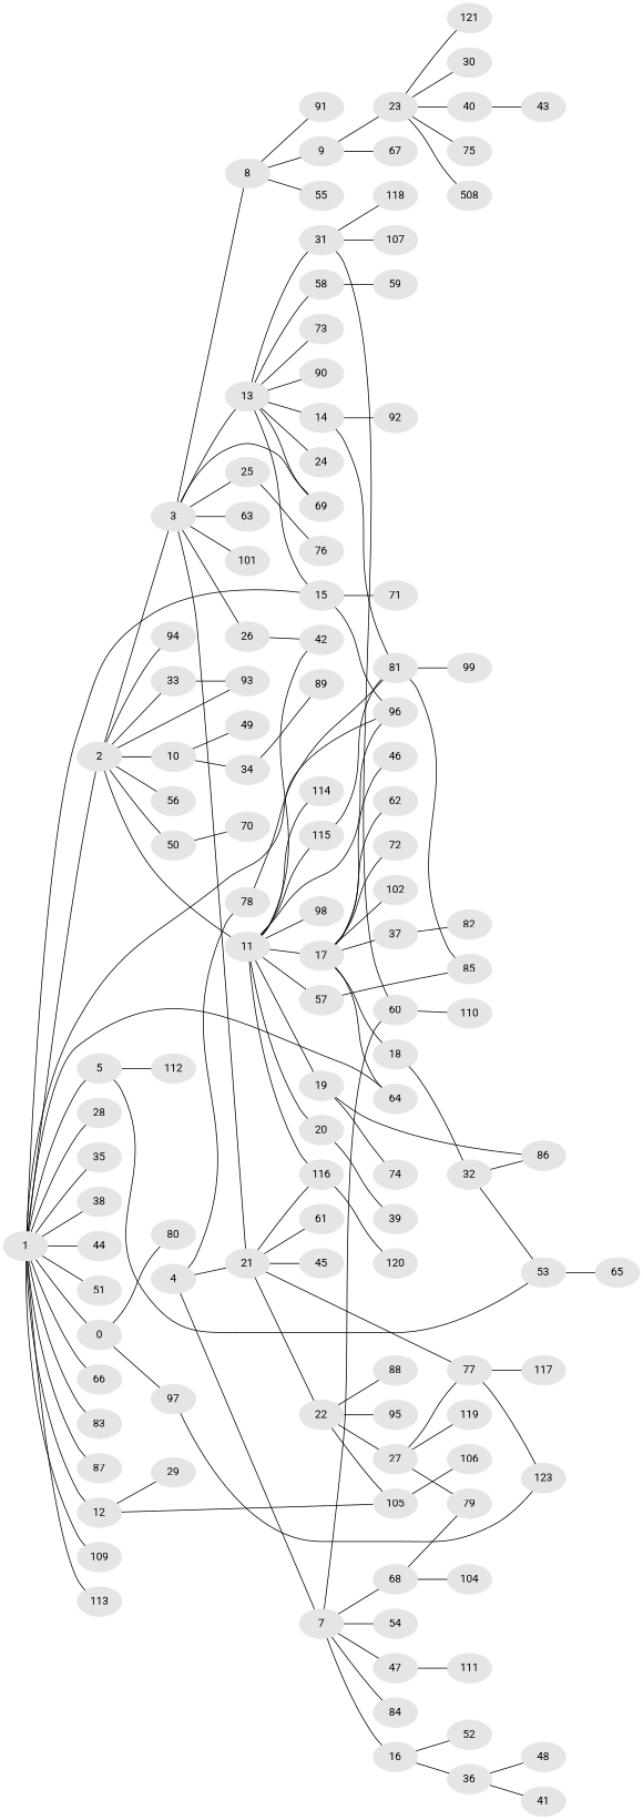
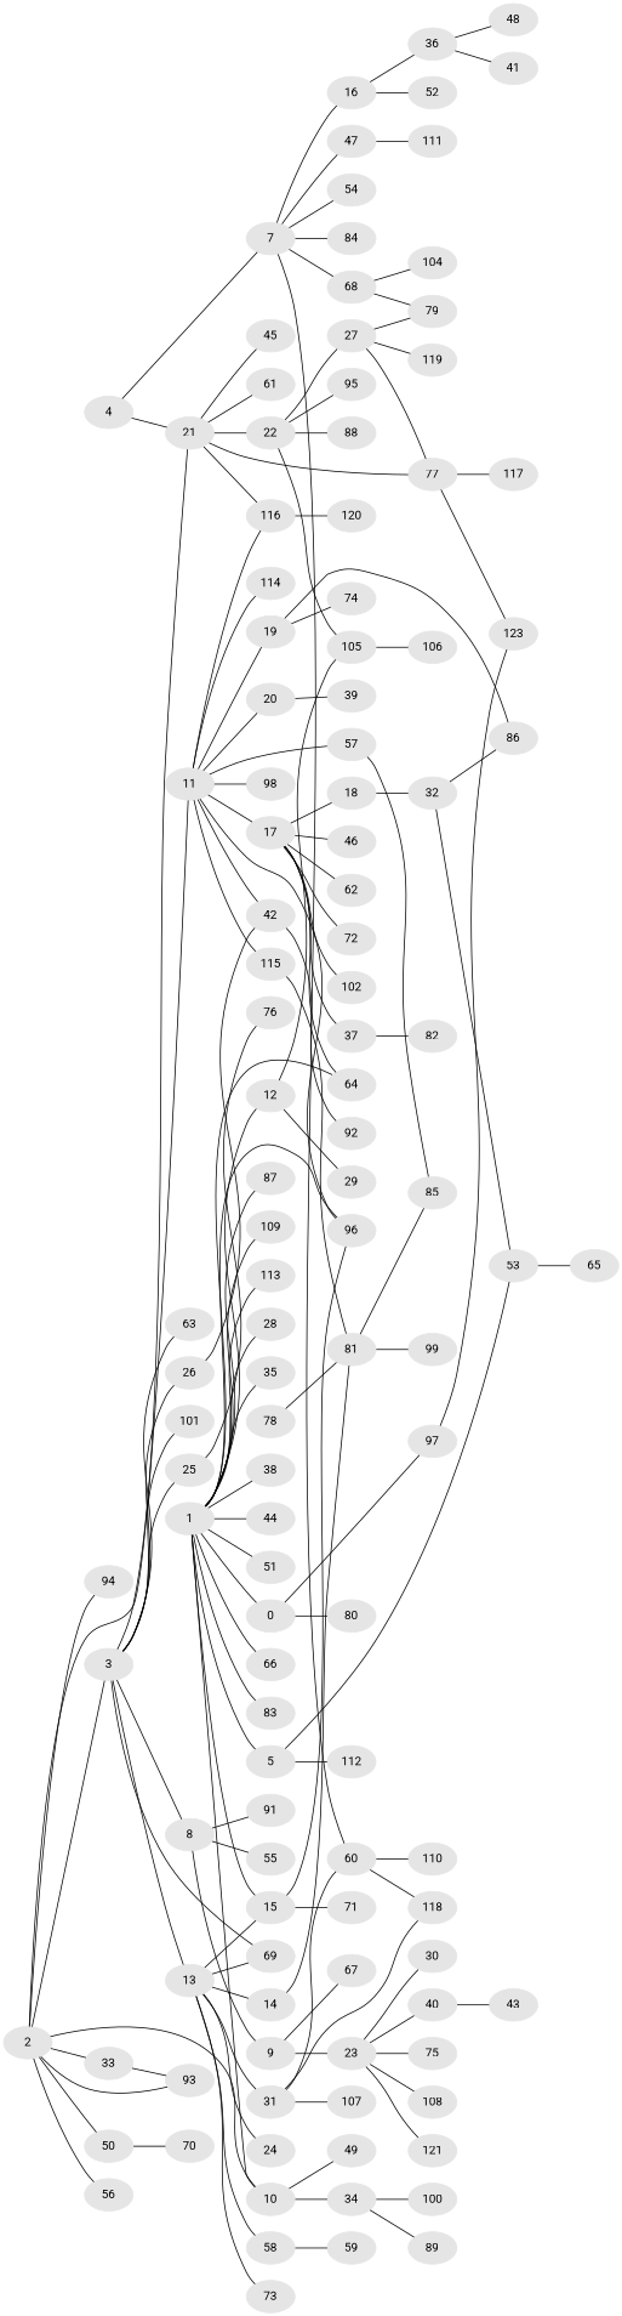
  graph {
    fontname=Roboto
    rankdir=LR
    node [color=gray90 fontname=Roboto style=filled]
    edge [fontname=Roboto]
    1
    2
    5
    n4 [label=0]
    12
    15
    28
    35
    38
    44
    51
    64
    66
    83
    87
    96
    109
    113
    3
    10
    11
    33
    50
    56
    93
    94
    53
    112
    80
    97
    105
    29
    71
    106
    8
    13
    21
    25
    26
    63
    101
    69
    34
    49
    17
    19
    20
    42
    57
    98
    114
    115
    116
    70
    4
    7
    78
    9
    55
    91
    14
    24
    31
    58
    73
-   90
    22
    45
    61
    77
    76
    16
    47
    54
    60
    68
    84
    81
    65
    123
    36
    52
    111
    118
    110
    79
    104
    23
    67
    30
    40
    75
-   108 [label=508]
+   108
    121
    89
+   100
    18
    37
    46
    62
    72
    102
    74
    86
    39
    85
    99
    120
    92
    107
    59
    41
    48
    32
    82
    27
    88
    95
    117
    119
    43
-   1 -- 2
+   1 -- 10
    1 -- 5
    1 -- n4
    1 -- 12
    1 -- 15
    1 -- 28
    1 -- 35
    1 -- 38
    1 -- 44
    1 -- 51
    1 -- 64
    1 -- 66
    1 -- 83
    1 -- 87
    1 -- 96
    1 -- 109
    1 -- 113
    2 -- 3
    2 -- 10
    2 -- 11
    2 -- 33
    2 -- 50
    2 -- 56
    2 -- 93
    2 -- 94
    5 -- 53
    5 -- 112
    n4 -- 80
    n4 -- 97
    12 -- 105
    12 -- 29
    15 -- 96
    15 -- 71
    3 -- 8
    3 -- 13
    3 -- 21
    3 -- 25
    3 -- 26
    3 -- 63
    3 -- 101
    3 -- 69
    10 -- 34
    10 -- 49
    11 -- 96
    11 -- 17
    11 -- 19
    11 -- 20
    11 -- 42
    11 -- 57
    11 -- 98
    11 -- 114
    11 -- 115
    11 -- 116
    33 -- 93
    50 -- 70
    53 -- 65
    97 -- 123
    105 -- 106
    8 -- 9
    8 -- 55
    8 -- 91
    13 -- 15
    13 -- 69
    13 -- 14
    13 -- 24
    13 -- 31
    13 -- 58
    13 -- 73
-   13 -- 90
    21 -- 116
    21 -- 22
    21 -- 45
    21 -- 61
    21 -- 77
    25 -- 76
    26 -- 42
    34 -- 89
+   34 -- 100
    17 -- 64
    17 -- 18
    17 -- 37
    17 -- 46
    17 -- 62
    17 -- 72
    17 -- 102
    19 -- 74
    19 -- 86
    20 -- 39
    57 -- 85
    115 -- 81
    116 -- 120
    4 -- 21
    4 -- 7
-   4 -- 78
    7 -- 16
    7 -- 47
    7 -- 54
    7 -- 60
    7 -- 68
    7 -- 84
    78 -- 81
    9 -- 23
    9 -- 67
    14 -- 81
-   14 -- 92
+   42 -- 92
    31 -- 60
    31 -- 118
    31 -- 107
    58 -- 59
    22 -- 105
    22 -- 27
    22 -- 88
    22 -- 95
    77 -- 123
    77 -- 117
    16 -- 36
    16 -- 52
    47 -- 111
+   60 -- 118
    60 -- 110
    68 -- 79
    68 -- 104
    81 -- 85
    81 -- 99
    36 -- 41
    36 -- 48
    23 -- 30
    23 -- 40
    23 -- 75
    23 -- 108
    23 -- 121
    40 -- 43
    18 -- 32
    37 -- 82
    32 -- 53
    32 -- 86
    27 -- 77
    27 -- 79
    27 -- 119
  }
